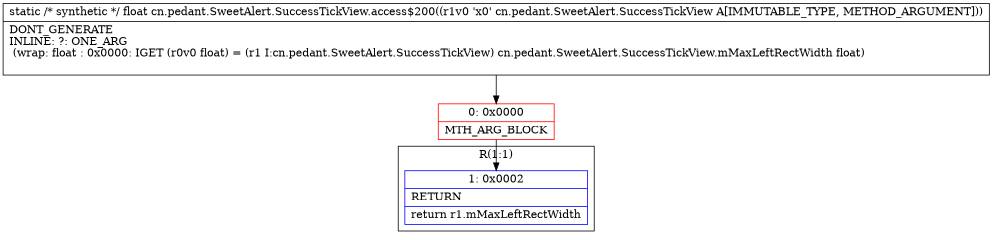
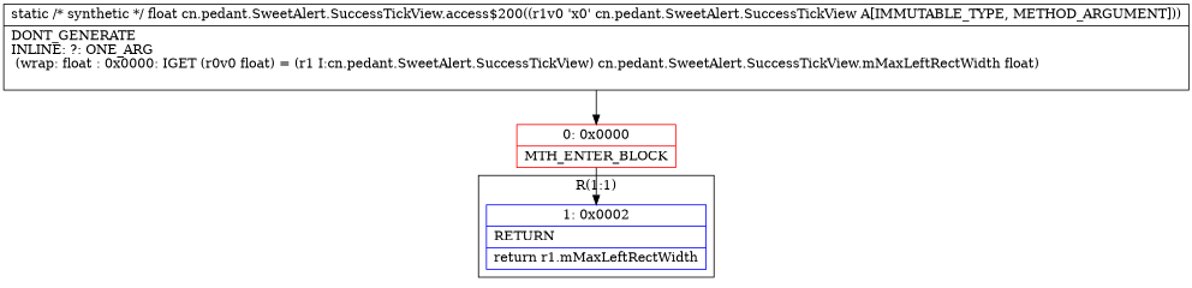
  digraph {
    node [shape=record]
    n1 [color=blue label="{1\:\ 0x0002|RETURN\l|return r1.mMaxLeftRectWidth\l}"]
-   n2 [color=red label="{0\:\ 0x0000|MTH_ARG_BLOCK\l}"]
+   n2 [color=red label="{0\:\ 0x0000|MTH_ENTER_BLOCK\l}"]
    n3 [label="{static \/* synthetic *\/ float cn.pedant.SweetAlert.SuccessTickView.access$200((r1v0 'x0' cn.pedant.SweetAlert.SuccessTickView A[IMMUTABLE_TYPE, METHOD_ARGUMENT]))  | DONT_GENERATE\lINLINE: ?: ONE_ARG  \l  (wrap: float : 0x0000: IGET  (r0v0 float) = (r1 I:cn.pedant.SweetAlert.SuccessTickView) cn.pedant.SweetAlert.SuccessTickView.mMaxLeftRectWidth float)\l\l}"]
    subgraph cluster_1 {
      label="R(1:1)"
      n1
    }
    n2 -> n1
    n3 -> n2
  }
